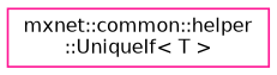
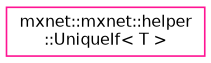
  digraph {
    rankdir=LR
-   n1 [color=deeppink fillcolor=white fontname=Helvetica fontsize=10 height=0.2 label="mxnet::common::helper\l::UniqueIf\< T \>" shape=record style=filled width=0.4]
+   n1 [color=deeppink fillcolor=white fontname=Helvetica fontsize=10 height=0.2 label="mxnet::mxnet::helper\l::UniqueIf\< T \>" shape=record style=filled width=0.4]
  }
